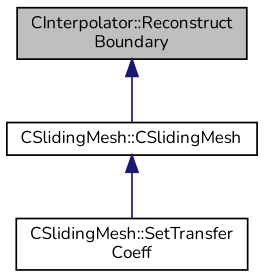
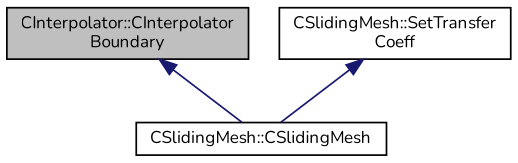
  digraph {
    fontname=Nunito
    rankdir=TB
    node [color=black fillcolor=white fontname=Nunito fontsize=10 shape=record style=filled]
    edge [color=midnightblue dir=back fontname=Nunito fontsize=10 labelfontname=Helvetica labelfontsize=10 style=solid]
-   n1 [fillcolor=grey75 fontcolor=black height=0.2 label="CInterpolator::Reconstruct\lBoundary" width=0.4]
+   n1 [fillcolor=grey75 fontcolor=black height=0.2 label="CInterpolator::CInterpolator\lBoundary" width=0.4]
    n2 [height=0.2 label="CSlidingMesh::CSlidingMesh" width=0.4]
    n3 [height=0.2 label="CSlidingMesh::SetTransfer\lCoeff" width=0.4]
    n1 -> n2
-   n2 -> n3
+   n3 -> n2
  }
